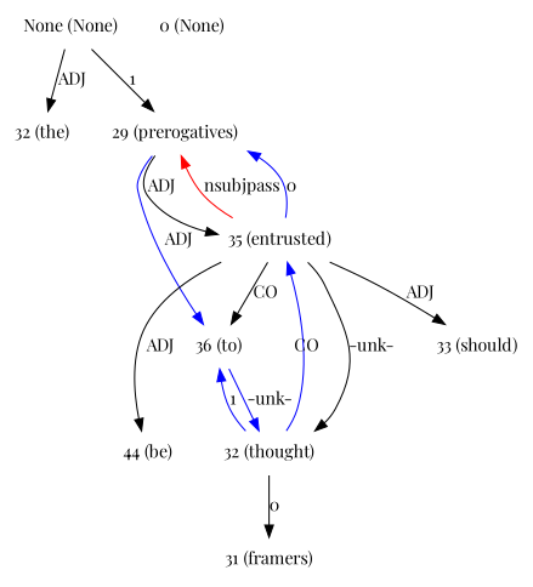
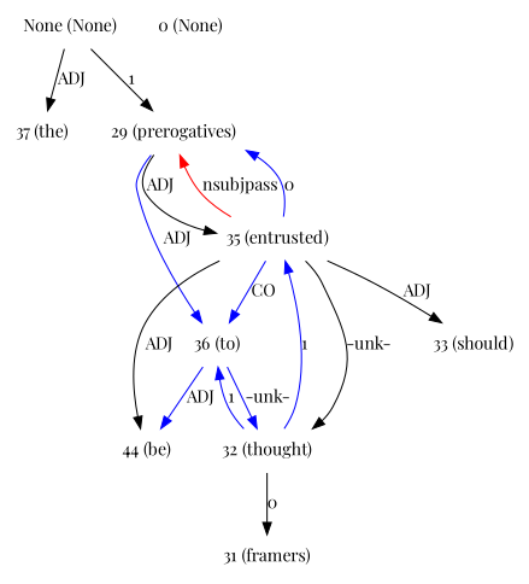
  digraph {
    fontname="Playfair Display"
    node [fontname="Playfair Display" shape=plaintext]
    edge [dir=forward fontname="Playfair Display"]
    n1 [label="None (None)"]
-   n2 [label="32 (the)"]
+   n2 [label="37 (the)"]
    n3 [label="29 (prerogatives)"]
    n4 [label="35 (entrusted)"]
    n5 [label="36 (to)"]
    n6 [label="32 (thought)"]
    n7 [label="33 (should)"]
    n8 [label="44 (be)"]
    n9 [label="0 (None)"]
    n10 [label="31 (framers)"]
    n1 -> n2 [label=ADJ]
    n1 -> n3 [label=1]
    n3 -> n4 [label=ADJ]
    n3 -> n5 [color=blue label=ADJ]
    n4 -> n3 [color=red label=nsubjpass]
    n4 -> n3 [color=blue label=0]
-   n4 -> n5 [label=CO]
+   n4 -> n5 [label=CO color=blue]
    n4 -> n6 [label="-unk-"]
    n4 -> n7 [label=ADJ]
    n4 -> n8 [label=ADJ]
    n5 -> n6 [color=blue label="-unk-"]
-   n6 -> n4 [color=blue label=CO]
+   n5 -> n8 [color=blue label=ADJ]
+   n6 -> n4 [color=blue label=1]
    n6 -> n5 [color=blue label=1]
    n6 -> n10 [label=0]
  }
